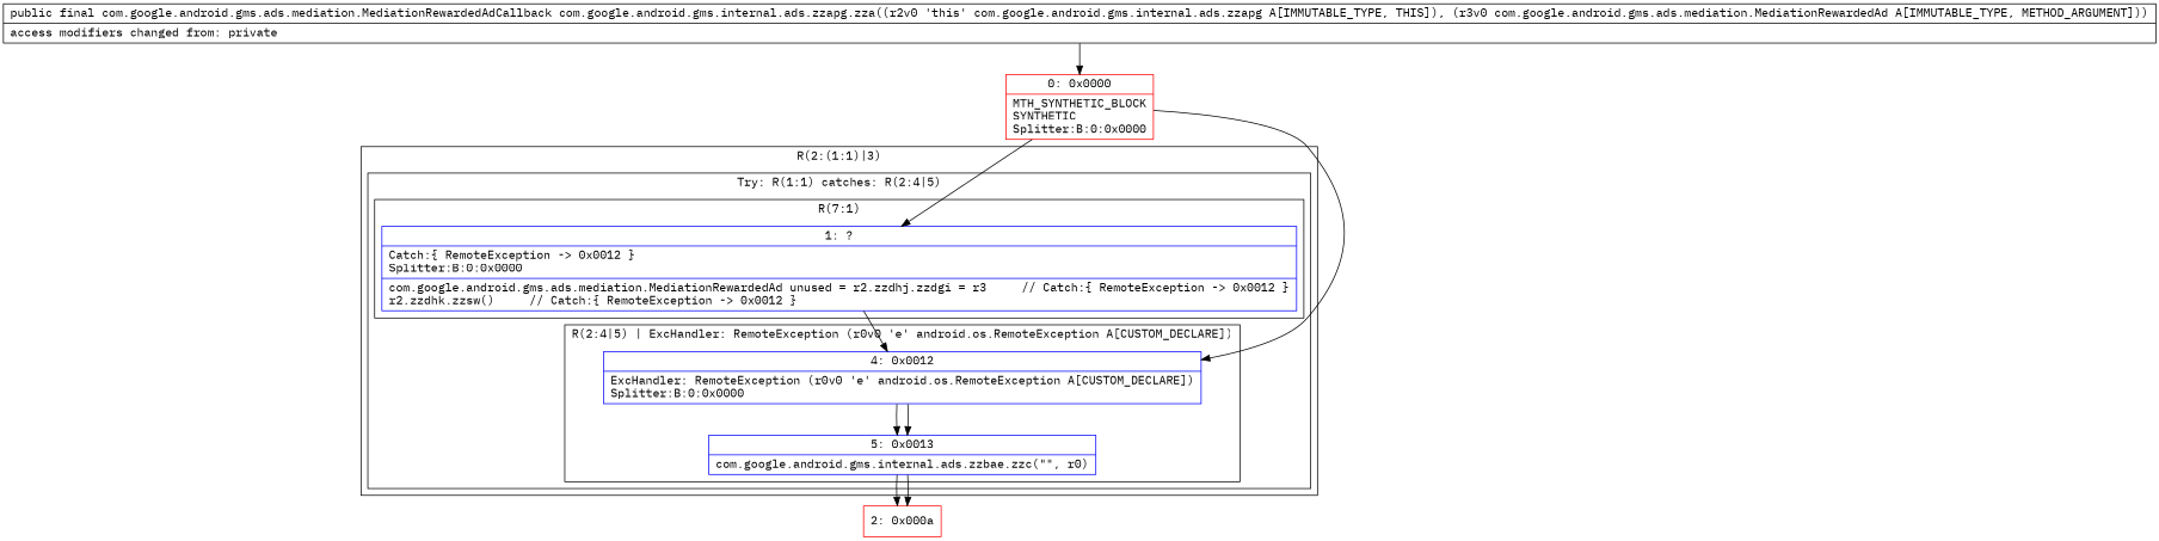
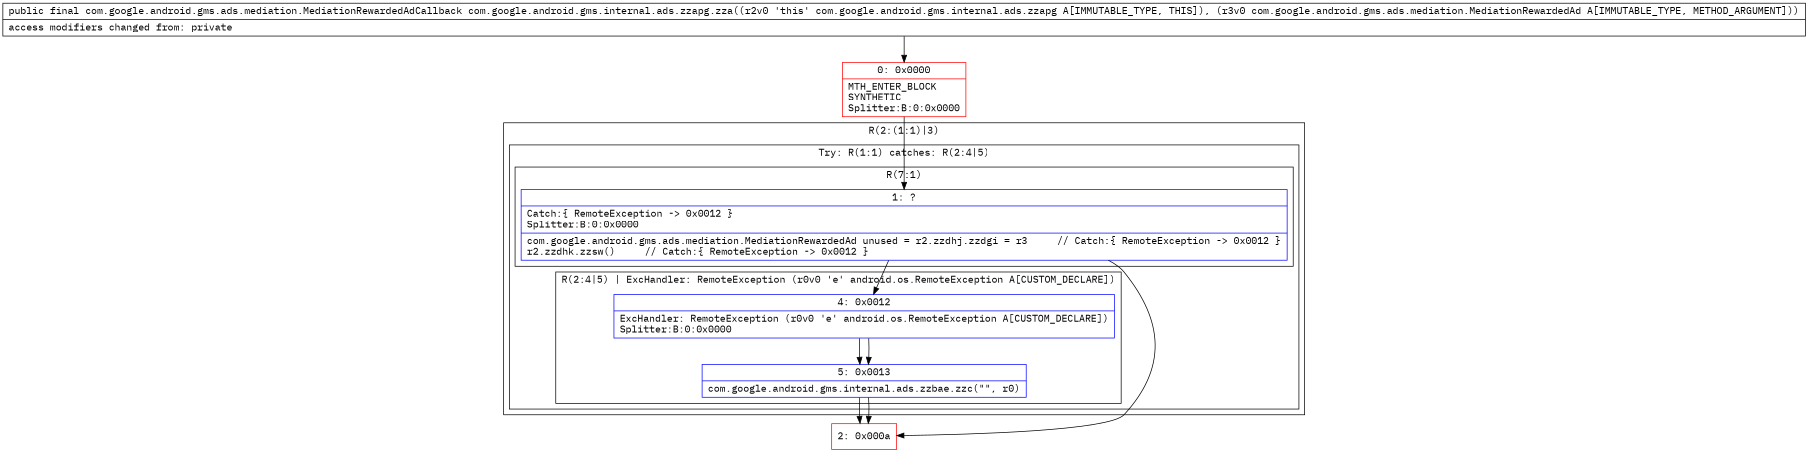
  digraph {
    fontname="IBM Plex Mono"
    node [color=blue fontname="IBM Plex Mono" shape=record]
    edge [fontname="IBM Plex Mono"]
    n1 [label="{1\:\ ?|Catch:\{ RemoteException \-\> 0x0012 \}\lSplitter:B:0:0x0000\l|com.google.android.gms.ads.mediation.MediationRewardedAd unused = r2.zzdhj.zzdgi = r3     \/\/ Catch:\{ RemoteException \-\> 0x0012 \}\lr2.zzdhk.zzsw()     \/\/ Catch:\{ RemoteException \-\> 0x0012 \}\l}"]
    n2 [label="{4\:\ 0x0012|ExcHandler: RemoteException (r0v0 'e' android.os.RemoteException A[CUSTOM_DECLARE])\lSplitter:B:0:0x0000\l}"]
    n3 [label="{5\:\ 0x0013|com.google.android.gms.internal.ads.zzbae.zzc(\"\", r0)\l}"]
    n4 [color=red label="{2\:\ 0x000a}"]
-   n5 [color=red label="{0\:\ 0x0000|MTH_SYNTHETIC_BLOCK\lSYNTHETIC\lSplitter:B:0:0x0000\l}"]
+   n5 [color=red label="{0\:\ 0x0000|MTH_ENTER_BLOCK\lSYNTHETIC\lSplitter:B:0:0x0000\l}"]
    n6 [label="{public final com.google.android.gms.ads.mediation.MediationRewardedAdCallback com.google.android.gms.internal.ads.zzapg.zza((r2v0 'this' com.google.android.gms.internal.ads.zzapg A[IMMUTABLE_TYPE, THIS]), (r3v0 com.google.android.gms.ads.mediation.MediationRewardedAd A[IMMUTABLE_TYPE, METHOD_ARGUMENT]))  | access modifiers changed from: private\l}" color=""]
    subgraph cluster_1 {
      label="R(2:(1:1)|3)"
      subgraph cluster_2 {
        label="Try: R(1:1) catches: R(2:4|5)"
        subgraph cluster_3 {
          label="R(7:1)"
          n1
        }
        subgraph cluster_4 {
          label="R(2:4|5) | ExcHandler: RemoteException (r0v0 'e' android.os.RemoteException A[CUSTOM_DECLARE])\l"
          n2
          n3
        }
      }
    }
    subgraph cluster_5 {
      label="R(2:4|5) | ExcHandler: RemoteException (r0v0 'e' android.os.RemoteException A[CUSTOM_DECLARE])\l"
    }
    n1 -> n2
+   n1 -> n4
    n2 -> n3
    n2 -> n3
    n3 -> n4
    n3 -> n4
    n5 -> n1
-   n5 -> n2
    n6 -> n5
  }
